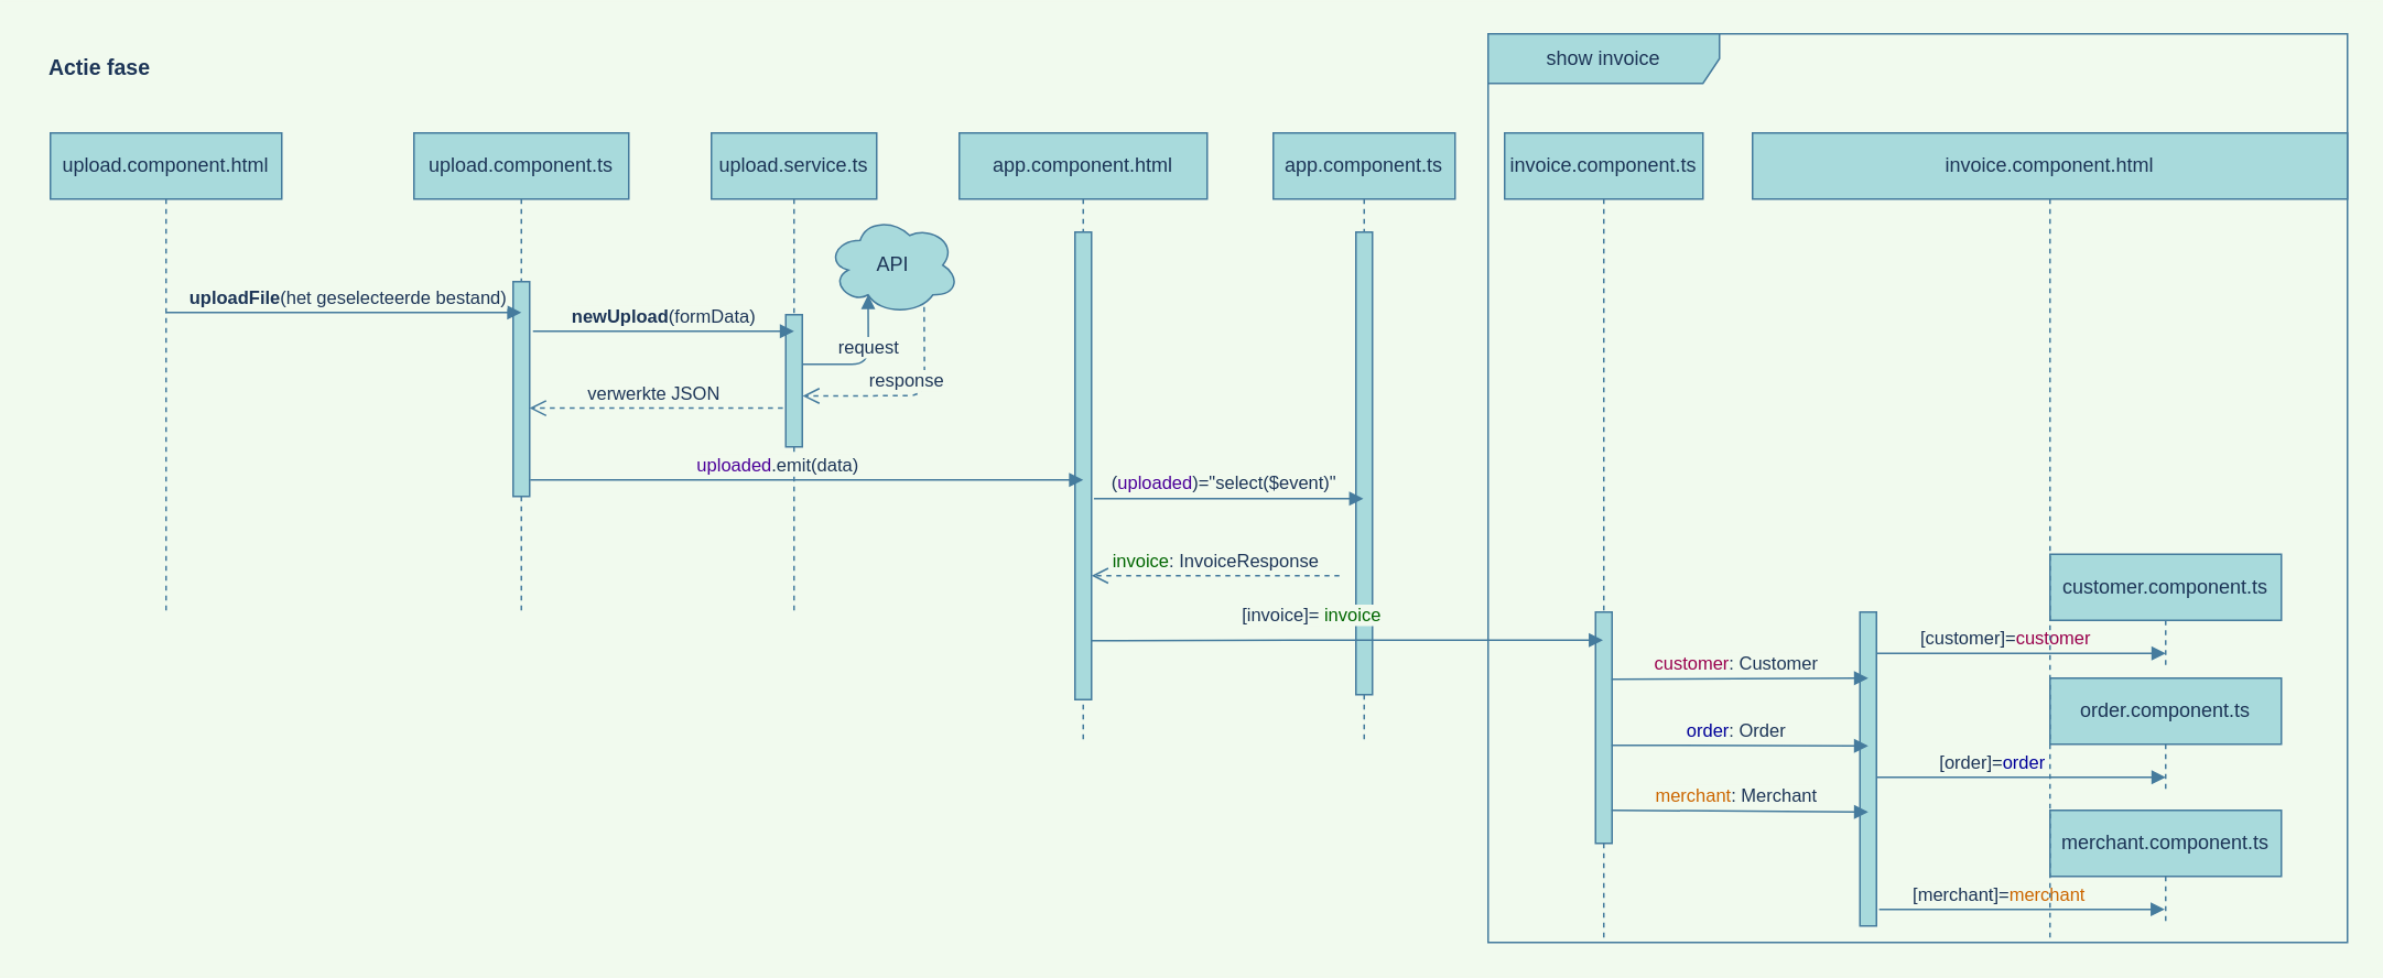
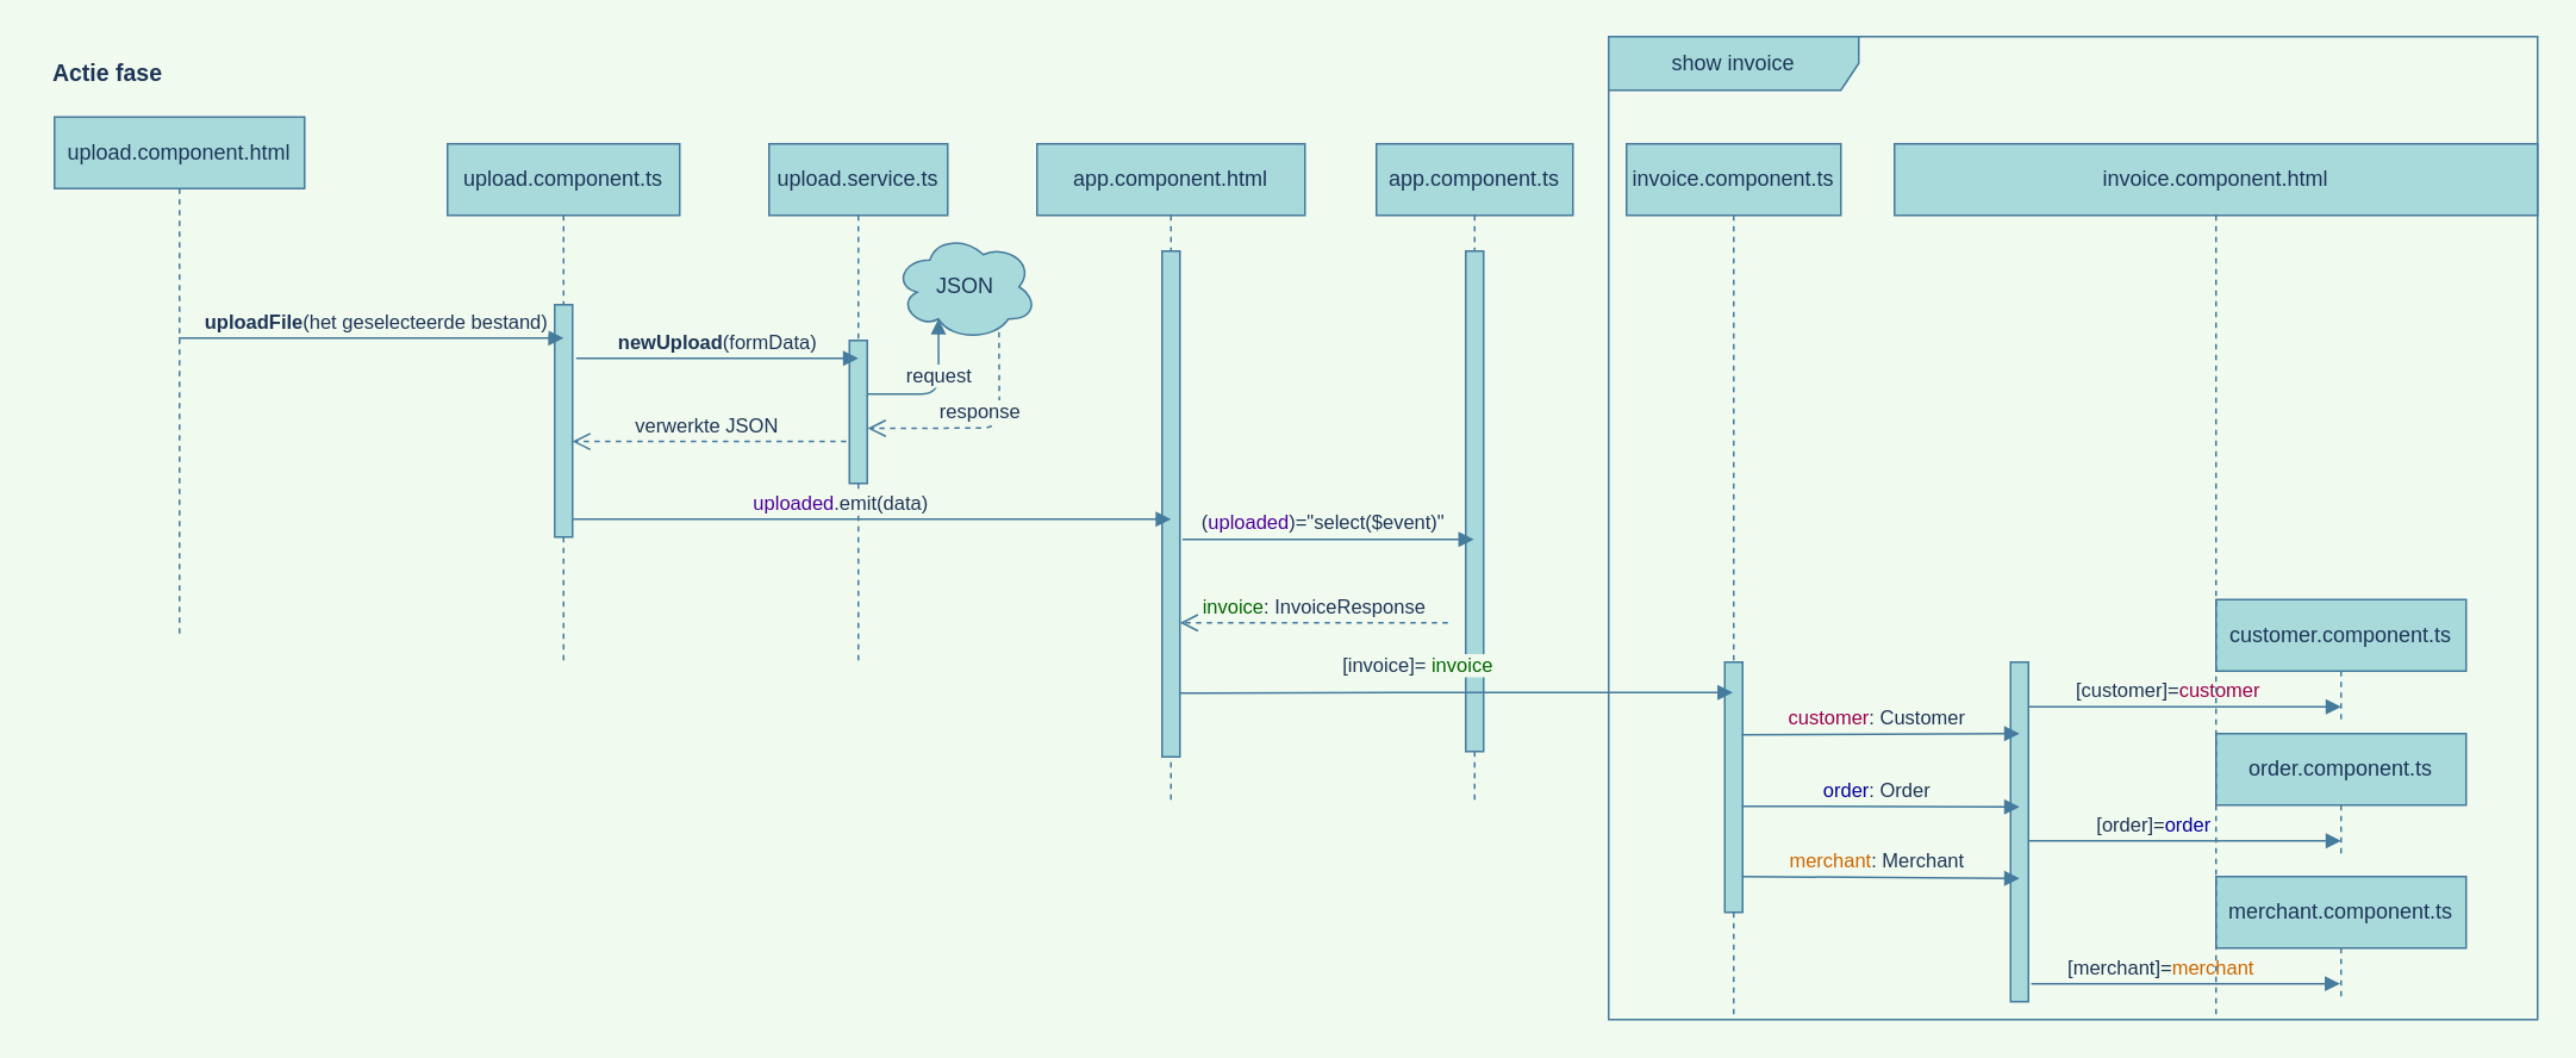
  <mxCell id="0" />
  <mxCell id="1" parent="0" />
  <mxCell id="2" value="upload.component.ts" style="shape=umlLifeline;perimeter=lifelinePerimeter;whiteSpace=wrap;html=1;container=1;collapsible=0;recursiveResize=0;outlineConnect=0;align=center;fillColor=#A8DADC;strokeColor=#457B9D;fontColor=#1D3557;" parent="1" vertex="1"><mxGeometry x="250" y="80" width="130" height="290" as="geometry" /></mxCell>
  <mxCell id="3" value="" style="html=1;points=[];perimeter=orthogonalPerimeter;align=center;fillColor=#A8DADC;strokeColor=#457B9D;fontColor=#1D3557;" parent="2" vertex="1"><mxGeometry x="60" y="90" width="10" height="130" as="geometry" /></mxCell>
  <mxCell id="4" value="upload.service.ts" style="shape=umlLifeline;perimeter=lifelinePerimeter;whiteSpace=wrap;html=1;container=1;collapsible=0;recursiveResize=0;outlineConnect=0;align=center;fillColor=#A8DADC;strokeColor=#457B9D;fontColor=#1D3557;" parent="1" vertex="1"><mxGeometry x="430" y="80" width="100" height="290" as="geometry" /></mxCell>
  <mxCell id="5" value="" style="html=1;points=[];perimeter=orthogonalPerimeter;align=center;fillColor=#A8DADC;strokeColor=#457B9D;fontColor=#1D3557;" parent="4" vertex="1"><mxGeometry x="45" y="110" width="10" height="80" as="geometry" /></mxCell>
  <mxCell id="6" value="&lt;b&gt;newUpload&lt;/b&gt;(formData)" style="html=1;verticalAlign=bottom;endArrow=block;entryX=0.5;entryY=0.125;entryDx=0;entryDy=0;entryPerimeter=0;strokeColor=#457B9D;fontColor=#1D3557;labelBackgroundColor=#F1FAEE;" parent="1" target="5" edge="1"><mxGeometry relative="1" as="geometry"><mxPoint x="322" y="200" as="sourcePoint" /><mxPoint x="490" y="200" as="targetPoint" /></mxGeometry></mxCell>
  <mxCell id="7" value="verwerkte JSON" style="html=1;verticalAlign=bottom;endArrow=open;dashed=1;endSize=8;exitX=-0.176;exitY=0.707;exitDx=0;exitDy=0;exitPerimeter=0;entryX=0.99;entryY=0.589;entryDx=0;entryDy=0;entryPerimeter=0;strokeColor=#457B9D;fontColor=#1D3557;labelBackgroundColor=#F1FAEE;" parent="1" source="5" target="3" edge="1"><mxGeometry x="0.019" relative="1" as="geometry"><mxPoint x="500" y="347" as="targetPoint" /><mxPoint x="490" y="266" as="sourcePoint" /><mxPoint as="offset" /></mxGeometry></mxCell>
- <mxCell id="8" value="upload.component.html" style="shape=umlLifeline;perimeter=lifelinePerimeter;whiteSpace=wrap;html=1;container=1;collapsible=0;recursiveResize=0;outlineConnect=0;align=center;fillColor=#A8DADC;strokeColor=#457B9D;fontColor=#1D3557;" parent="1" vertex="1"><mxGeometry x="30" y="80" width="140" height="290" as="geometry" /></mxCell>
+ <mxCell id="8" value="upload.component.html" style="shape=umlLifeline;perimeter=lifelinePerimeter;whiteSpace=wrap;html=1;container=1;collapsible=0;recursiveResize=0;outlineConnect=0;align=center;fillColor=#A8DADC;strokeColor=#457B9D;fontColor=#1D3557;" parent="1" vertex="1"><mxGeometry x="30" y="65" width="140" height="290" as="geometry" /></mxCell>
  <mxCell id="9" value="&lt;b&gt;uploadFile&lt;/b&gt;(het geselecteerde bestand)" style="html=1;verticalAlign=bottom;endArrow=block;entryX=0.5;entryY=0.144;entryDx=0;entryDy=0;entryPerimeter=0;strokeColor=#457B9D;fontColor=#1D3557;labelBackgroundColor=#F1FAEE;" parent="1" source="8" target="3" edge="1"><mxGeometry x="0.025" relative="1" as="geometry"><mxPoint x="314.5" y="190" as="sourcePoint" /><mxPoint x="300" y="190" as="targetPoint" /><mxPoint as="offset" /></mxGeometry></mxCell>
  <mxCell id="10" value="app.component.html&lt;br&gt;" style="shape=umlLifeline;perimeter=lifelinePerimeter;whiteSpace=wrap;html=1;container=1;collapsible=0;recursiveResize=0;outlineConnect=0;align=center;fillColor=#A8DADC;strokeColor=#457B9D;fontColor=#1D3557;" parent="1" vertex="1"><mxGeometry x="580" y="80" width="150" height="370" as="geometry" /></mxCell>
  <mxCell id="11" value="" style="html=1;points=[];perimeter=orthogonalPerimeter;fillColor=#A8DADC;strokeColor=#457B9D;fontColor=#1D3557;" parent="10" vertex="1"><mxGeometry x="70" y="60" width="10" height="283" as="geometry" /></mxCell>
  <mxCell id="12" value="customer.component.ts" style="shape=umlLifeline;perimeter=lifelinePerimeter;whiteSpace=wrap;html=1;container=1;collapsible=0;recursiveResize=0;outlineConnect=0;align=center;fillColor=#A8DADC;strokeColor=#457B9D;fontColor=#1D3557;" parent="1" vertex="1"><mxGeometry x="1240" y="335" width="140" height="70" as="geometry" /></mxCell>
  <mxCell id="13" value="order.component.ts" style="shape=umlLifeline;perimeter=lifelinePerimeter;whiteSpace=wrap;html=1;container=1;collapsible=0;recursiveResize=0;outlineConnect=0;align=center;fillColor=#A8DADC;strokeColor=#457B9D;fontColor=#1D3557;" parent="1" vertex="1"><mxGeometry x="1240" y="410" width="140" height="70" as="geometry" /></mxCell>
  <mxCell id="14" value="merchant.component.ts" style="shape=umlLifeline;perimeter=lifelinePerimeter;whiteSpace=wrap;html=1;container=1;collapsible=0;recursiveResize=0;outlineConnect=0;align=center;size=40;fillColor=#A8DADC;strokeColor=#457B9D;fontColor=#1D3557;" parent="1" vertex="1"><mxGeometry x="1240" y="490" width="140" height="70" as="geometry" /></mxCell>
  <mxCell id="15" value="invoice.component.ts" style="shape=umlLifeline;perimeter=lifelinePerimeter;whiteSpace=wrap;html=1;container=1;collapsible=0;recursiveResize=0;outlineConnect=0;align=center;fillColor=#A8DADC;strokeColor=#457B9D;fontColor=#1D3557;" parent="1" vertex="1"><mxGeometry x="910" y="80" width="120" height="490" as="geometry" /></mxCell>
  <mxCell id="16" value="" style="html=1;points=[];perimeter=orthogonalPerimeter;align=center;fillColor=#A8DADC;strokeColor=#457B9D;fontColor=#1D3557;" parent="15" vertex="1"><mxGeometry x="55" y="290" width="10" height="140" as="geometry" /></mxCell>
  <mxCell id="17" value="app.component.ts" style="shape=umlLifeline;perimeter=lifelinePerimeter;whiteSpace=wrap;html=1;container=1;collapsible=0;recursiveResize=0;outlineConnect=0;align=center;fillColor=#A8DADC;strokeColor=#457B9D;fontColor=#1D3557;" parent="1" vertex="1"><mxGeometry x="770" y="80" width="110" height="370" as="geometry" /></mxCell>
  <mxCell id="18" value="" style="html=1;points=[];perimeter=orthogonalPerimeter;fillColor=#A8DADC;strokeColor=#457B9D;fontColor=#1D3557;" parent="17" vertex="1"><mxGeometry x="50" y="60" width="10" height="280" as="geometry" /></mxCell>
  <mxCell id="19" value="(&lt;font color=&quot;#4c0099&quot;&gt;uploaded&lt;/font&gt;)=&quot;select($event)&quot;" style="html=1;verticalAlign=bottom;endArrow=block;strokeColor=#457B9D;fontColor=#1D3557;exitX=1.145;exitY=0.57;exitDx=0;exitDy=0;exitPerimeter=0;labelBackgroundColor=#F1FAEE;" parent="1" source="11" target="17" edge="1"><mxGeometry x="-0.029" width="80" relative="1" as="geometry"><mxPoint x="661" y="230" as="sourcePoint" /><mxPoint x="750" y="300" as="targetPoint" /><mxPoint as="offset" /></mxGeometry></mxCell>
  <mxCell id="20" value="[customer]=&lt;font color=&quot;#99004d&quot;&gt;customer&lt;/font&gt;" style="html=1;verticalAlign=bottom;endArrow=block;entryX=0.5;entryY=0.857;entryDx=0;entryDy=0;entryPerimeter=0;strokeColor=#457B9D;fontColor=#1D3557;labelBackgroundColor=#F1FAEE;" parent="1" target="12" edge="1"><mxGeometry x="-0.111" width="80" relative="1" as="geometry"><mxPoint x="1135" y="395" as="sourcePoint" /><mxPoint x="1060" y="190" as="targetPoint" /><mxPoint as="offset" /></mxGeometry></mxCell>
  <mxCell id="21" value="[order]=&lt;font color=&quot;#000099&quot;&gt;order&lt;/font&gt;" style="html=1;verticalAlign=bottom;endArrow=block;entryX=0.5;entryY=0.857;entryDx=0;entryDy=0;entryPerimeter=0;strokeColor=#457B9D;fontColor=#1D3557;labelBackgroundColor=#F1FAEE;" parent="1" source="32" target="13" edge="1"><mxGeometry x="-0.196" width="80" relative="1" as="geometry"><mxPoint x="1130" y="440" as="sourcePoint" /><mxPoint x="1060" y="270" as="targetPoint" /><mxPoint as="offset" /></mxGeometry></mxCell>
  <mxCell id="22" value="[merchant]=&lt;font color=&quot;#cc6600&quot;&gt;merchant&lt;/font&gt;" style="html=1;verticalAlign=bottom;endArrow=block;strokeColor=#457B9D;fontColor=#1D3557;labelBackgroundColor=#F1FAEE;exitX=1.157;exitY=0.947;exitDx=0;exitDy=0;exitPerimeter=0;" parent="1" source="32" target="14" edge="1"><mxGeometry x="-0.167" width="80" relative="1" as="geometry"><mxPoint x="1150" y="490" as="sourcePoint" /><mxPoint x="1076" y="490" as="targetPoint" /><mxPoint as="offset" /></mxGeometry></mxCell>
  <mxCell id="23" value="&lt;font color=&quot;#006600&quot;&gt;invoice&lt;/font&gt;: InvoiceResponse" style="html=1;verticalAlign=bottom;endArrow=open;dashed=1;endSize=8;strokeColor=#457B9D;fontColor=#1D3557;labelBackgroundColor=#F1FAEE;" parent="1" edge="1"><mxGeometry relative="1" as="geometry"><mxPoint x="660" y="348" as="targetPoint" /><mxPoint x="810" y="348" as="sourcePoint" /></mxGeometry></mxCell>
  <mxCell id="24" value="[invoice]= &lt;font color=&quot;#006600&quot;&gt;invoice&lt;/font&gt;" style="html=1;verticalAlign=bottom;endArrow=block;strokeColor=#457B9D;fontColor=#1D3557;exitX=1.007;exitY=0.874;exitDx=0;exitDy=0;exitPerimeter=0;labelBackgroundColor=#F1FAEE;" parent="1" source="11" target="15" edge="1"><mxGeometry x="-0.14" y="6" width="80" relative="1" as="geometry"><mxPoint x="660" y="190" as="sourcePoint" /><mxPoint x="960" y="190" as="targetPoint" /><Array as="points"><mxPoint x="790" y="387" /></Array><mxPoint as="offset" /></mxGeometry></mxCell>
  <mxCell id="25" value="&lt;b&gt;&lt;font style=&quot;font-size: 13px&quot;&gt;Actie fase&lt;/font&gt;&lt;/b&gt;" style="text;html=1;strokeColor=none;fillColor=none;align=center;verticalAlign=middle;whiteSpace=wrap;rounded=0;fontColor=#1D3557;" parent="1" vertex="1"><mxGeometry y="30" width="80" height="20" as="geometry" x="20" /></mxCell>
  <mxCell id="26" value="" style="ellipse;shape=cloud;whiteSpace=wrap;html=1;rounded=0;sketch=0;strokeColor=#457B9D;fillColor=#A8DADC;fontColor=#1D3557;" parent="1" vertex="1"><mxGeometry x="500" y="130" width="80" height="60" as="geometry" /></mxCell>
- <mxCell id="27" value="API" style="text;html=1;strokeColor=none;fillColor=none;align=center;verticalAlign=middle;whiteSpace=wrap;rounded=0;sketch=0;fontColor=#1D3557;" parent="1" vertex="1"><mxGeometry x="520" y="150" width="40" height="20" as="geometry" /></mxCell>
+ <mxCell id="27" value="JSON" style="text;html=1;strokeColor=none;fillColor=none;align=center;verticalAlign=middle;whiteSpace=wrap;rounded=0;sketch=0;fontColor=#1D3557;" parent="1" vertex="1"><mxGeometry x="520" y="150" width="40" height="20" as="geometry" /></mxCell>
  <mxCell id="28" value="request" style="html=1;verticalAlign=bottom;endArrow=block;strokeColor=#457B9D;fillColor=#A8DADC;fontColor=#1D3557;entryX=0.31;entryY=0.8;entryDx=0;entryDy=0;entryPerimeter=0;labelBackgroundColor=#F1FAEE;" parent="1" target="26" edge="1" source="5"><mxGeometry width="80" relative="1" as="geometry"><mxPoint x="500" y="220" as="sourcePoint" /><mxPoint x="570" y="220" as="targetPoint" /><Array as="points"><mxPoint x="525" y="220" /></Array></mxGeometry></mxCell>
  <mxCell id="29" value="response" style="html=1;verticalAlign=bottom;endArrow=open;dashed=1;endSize=8;entryX=1.024;entryY=0.615;entryDx=0;entryDy=0;entryPerimeter=0;strokeColor=#457B9D;fontColor=#1D3557;exitX=0.734;exitY=0.923;exitDx=0;exitDy=0;exitPerimeter=0;labelBackgroundColor=#F1FAEE;" parent="1" source="26" target="5" edge="1"><mxGeometry x="0.019" relative="1" as="geometry"><mxPoint x="510" y="229.67" as="targetPoint" /><mxPoint x="673.34" y="229.66" as="sourcePoint" /><mxPoint as="offset" /><Array as="points"><mxPoint x="559" y="239" /></Array></mxGeometry></mxCell>
  <mxCell id="30" value="invoice.component.html" style="shape=umlLifeline;perimeter=lifelinePerimeter;whiteSpace=wrap;html=1;container=1;collapsible=0;recursiveResize=0;outlineConnect=0;rounded=0;sketch=0;strokeColor=#457B9D;fillColor=#A8DADC;fontColor=#1D3557;" parent="1" vertex="1"><mxGeometry x="1060" y="80" width="360" height="490" as="geometry" /></mxCell>
  <mxCell id="31" value="show invoice" style="shape=umlFrame;whiteSpace=wrap;html=1;rounded=0;sketch=0;strokeColor=#457B9D;fillColor=#A8DADC;fontColor=#1D3557;width=140;height=30;" parent="30" vertex="1"><mxGeometry x="-160" y="-60" width="520" height="550" as="geometry" /></mxCell>
  <mxCell id="32" value="" style="html=1;points=[];perimeter=orthogonalPerimeter;rounded=0;sketch=0;strokeColor=#457B9D;fillColor=#A8DADC;fontColor=#1D3557;" parent="1" vertex="1"><mxGeometry x="1125" y="370" width="10" height="190" as="geometry" /></mxCell>
  <mxCell id="33" value="&lt;font color=&quot;#99004d&quot;&gt;customer&lt;/font&gt;: Customer" style="html=1;verticalAlign=bottom;endArrow=block;strokeColor=#457B9D;fontColor=#1D3557;exitX=0.967;exitY=0.29;exitDx=0;exitDy=0;exitPerimeter=0;labelBackgroundColor=#F1FAEE;" parent="1" edge="1" source="16"><mxGeometry x="-0.029" width="80" relative="1" as="geometry"><mxPoint x="980" y="410" as="sourcePoint" /><mxPoint x="1130" y="410" as="targetPoint" /><mxPoint as="offset" /></mxGeometry></mxCell>
  <mxCell id="34" value="&lt;font color=&quot;#4c0099&quot;&gt;uploaded&lt;/font&gt;.emit(data)" style="html=1;verticalAlign=bottom;endArrow=block;strokeColor=#457B9D;fontColor=#1D3557;exitX=1.033;exitY=0.923;exitDx=0;exitDy=0;exitPerimeter=0;labelBackgroundColor=#F1FAEE;" edge="1" parent="1" source="3"><mxGeometry x="-0.106" width="80" relative="1" as="geometry"><mxPoint x="340" y="290.342" as="sourcePoint" /><mxPoint x="655" y="290" as="targetPoint" /><Array as="points"><mxPoint x="469.93" y="290" /></Array><mxPoint as="offset" /></mxGeometry></mxCell>
  <mxCell id="35" value="&lt;font color=&quot;#000099&quot;&gt;order&lt;/font&gt;: Order" style="html=1;verticalAlign=bottom;endArrow=block;strokeColor=#457B9D;fontColor=#1D3557;exitX=0.967;exitY=0.576;exitDx=0;exitDy=0;exitPerimeter=0;labelBackgroundColor=#F1FAEE;" edge="1" parent="1" source="16"><mxGeometry x="-0.029" width="80" relative="1" as="geometry"><mxPoint x="980" y="451" as="sourcePoint" /><mxPoint x="1130" y="451" as="targetPoint" /><mxPoint as="offset" /></mxGeometry></mxCell>
  <mxCell id="36" value="&lt;font color=&quot;#cc6600&quot;&gt;merchant&lt;/font&gt;: Merchant" style="html=1;verticalAlign=bottom;endArrow=block;strokeColor=#457B9D;fontColor=#1D3557;exitX=0.967;exitY=0.857;exitDx=0;exitDy=0;exitPerimeter=0;labelBackgroundColor=#F1FAEE;" edge="1" parent="1" source="16"><mxGeometry x="-0.029" width="80" relative="1" as="geometry"><mxPoint x="980" y="491" as="sourcePoint" /><mxPoint x="1130" y="491" as="targetPoint" /><mxPoint as="offset" /></mxGeometry></mxCell>
